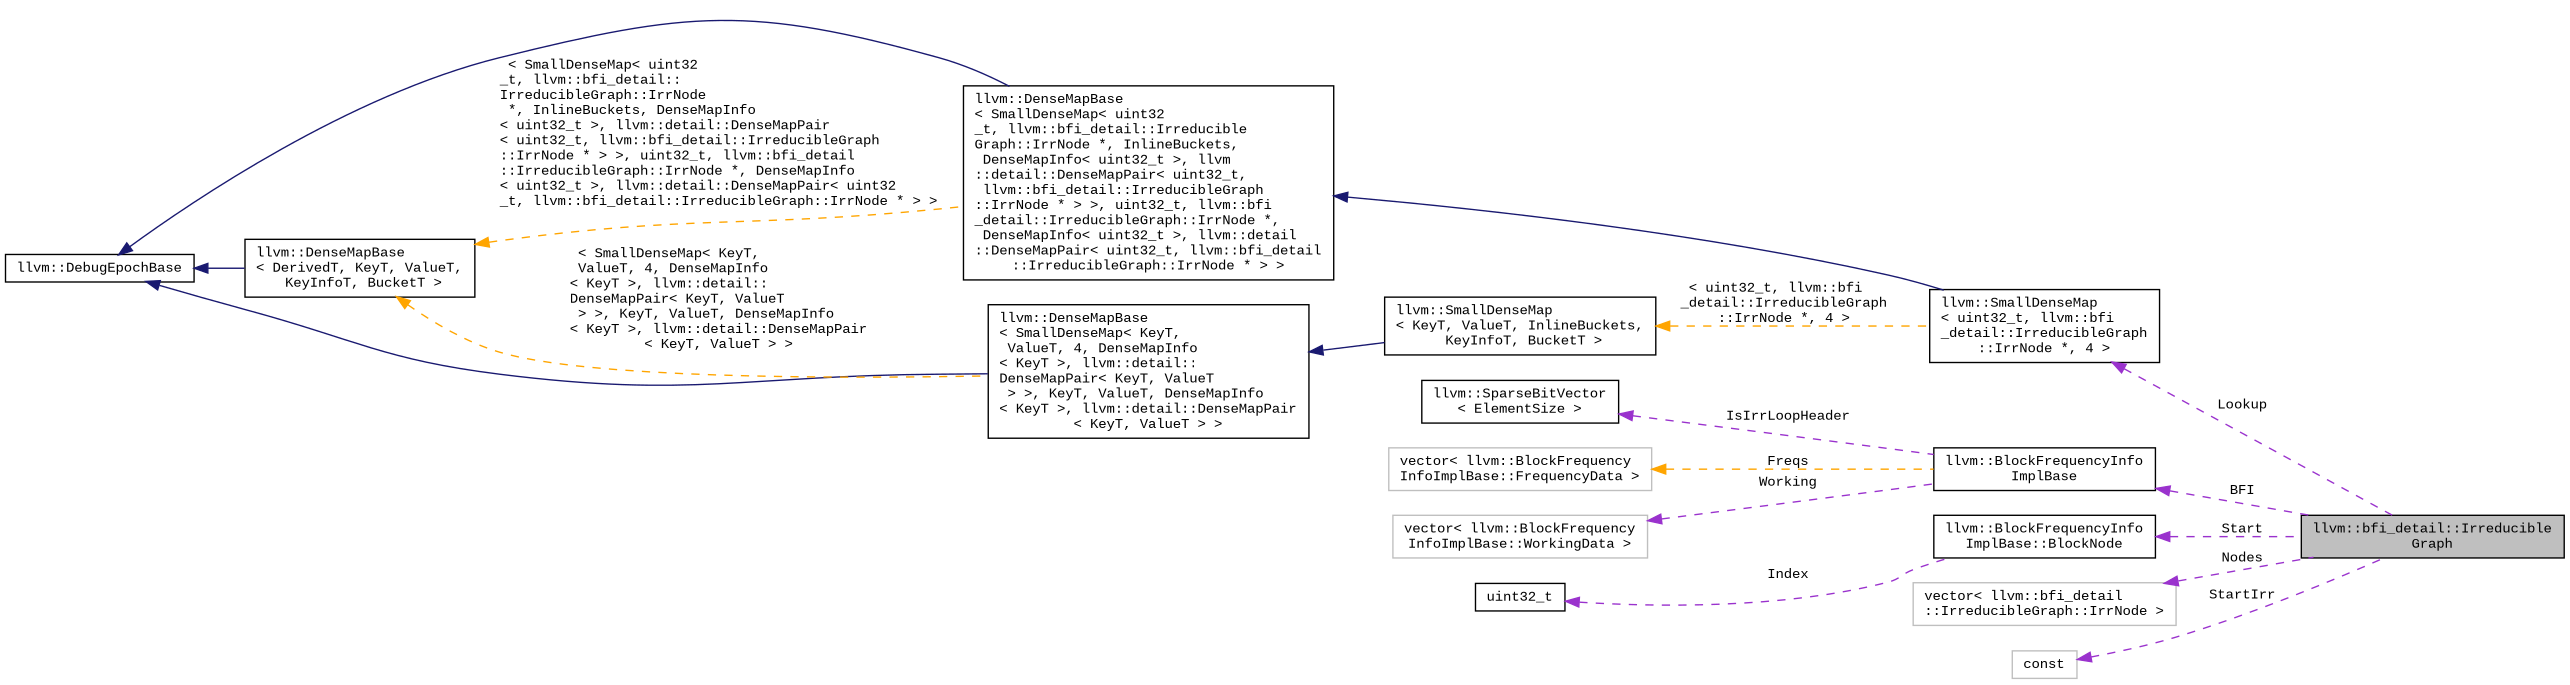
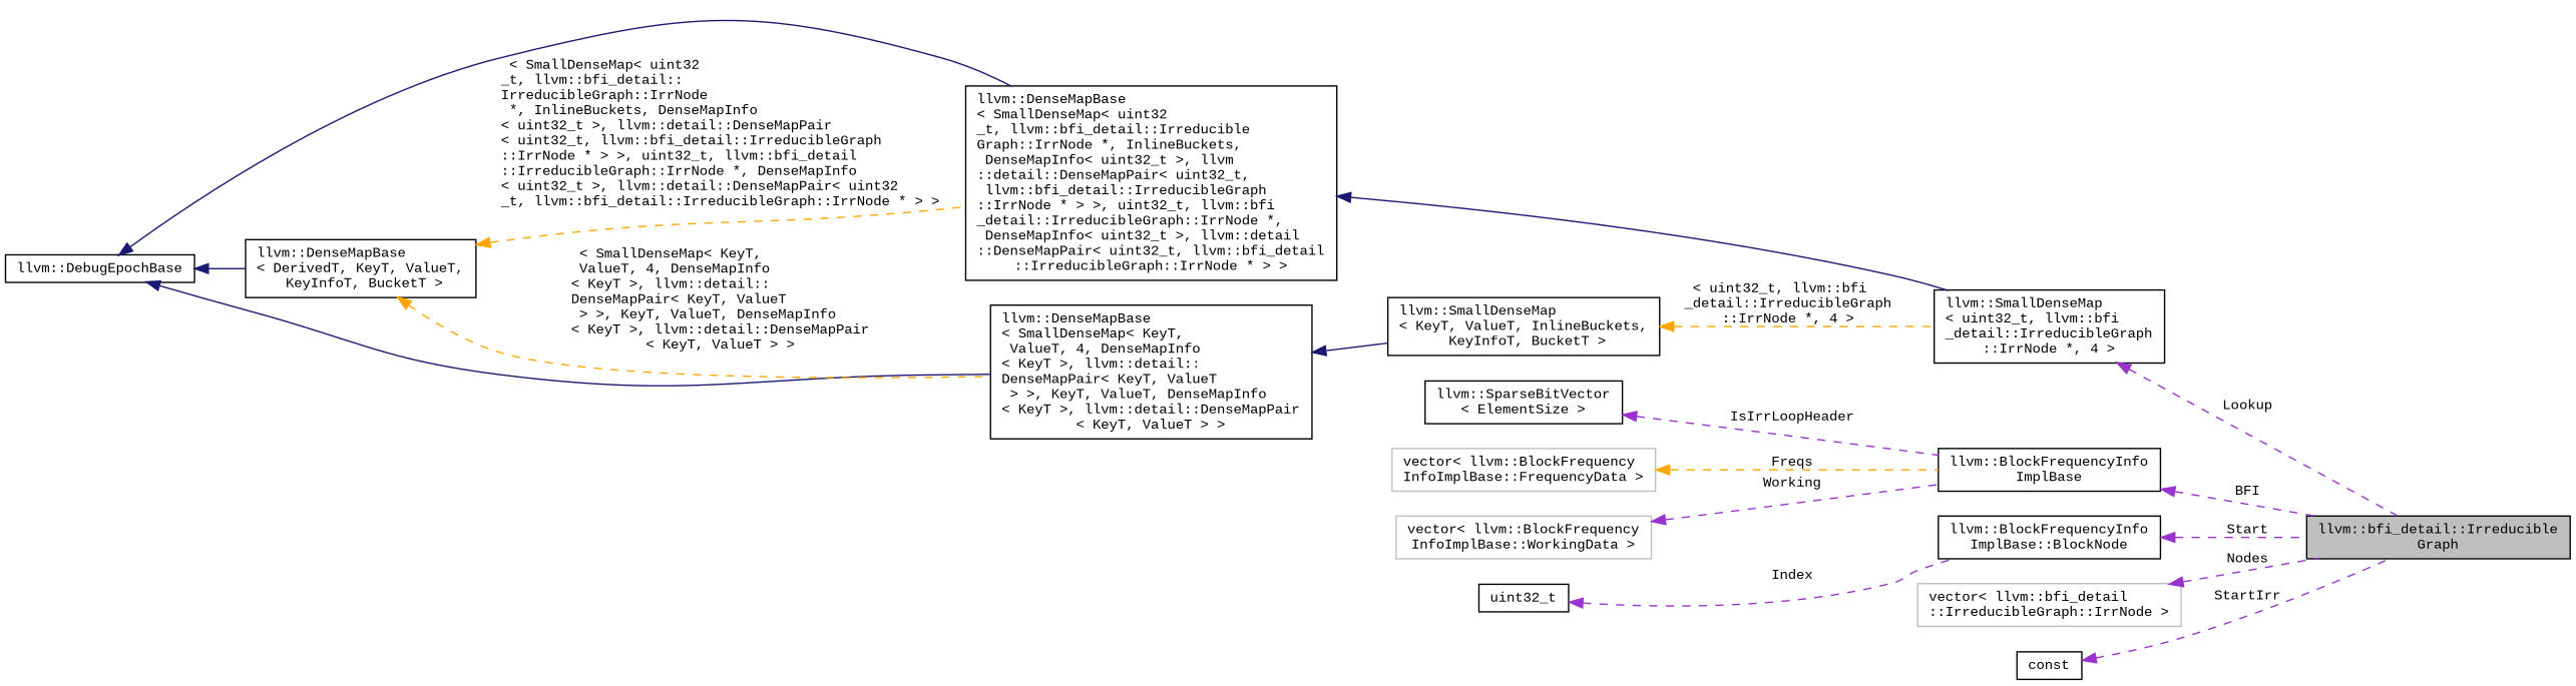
  digraph {
    fontname="Liberation Mono"
    rankdir=LR
    node [color=black fontname="Liberation Mono" fontsize=10 shape=record]
    edge [color=darkorchid3 dir=back fontname="Liberation Mono" fontsize=10 labelfontname=Helvetica labelfontsize=10 style=dashed]
    n1 [fillcolor=grey75 fontcolor=black height=0.2 label="llvm::bfi_detail::Irreducible\lGraph" style=filled width=0.4]
    n2 [height=0.2 label="llvm::SmallDenseMap\l\< uint32_t, llvm::bfi\l_detail::IrreducibleGraph\l::IrrNode *, 4 \>" width=0.4]
    n3 [height=0.2 label="llvm::DenseMapBase\l\< SmallDenseMap\< uint32\l_t, llvm::bfi_detail::Irreducible\lGraph::IrrNode *, InlineBuckets,\l DenseMapInfo\< uint32_t \>, llvm\l::detail::DenseMapPair\< uint32_t,\l llvm::bfi_detail::IrreducibleGraph\l::IrrNode * \> \>, uint32_t, llvm::bfi\l_detail::IrreducibleGraph::IrrNode *,\l DenseMapInfo\< uint32_t \>, llvm::detail\l::DenseMapPair\< uint32_t, llvm::bfi_detail\l::IrreducibleGraph::IrrNode * \> \>" width=0.4]
    n4 [height=0.2 label="llvm::DebugEpochBase" width=0.4]
    n5 [height=0.2 label="llvm::DenseMapBase\l\< DerivedT, KeyT, ValueT,\l KeyInfoT, BucketT \>" width=0.4]
    n6 [height=0.2 label="llvm::DenseMapBase\l\< SmallDenseMap\< KeyT,\l ValueT, 4, DenseMapInfo\l\< KeyT \>, llvm::detail::\lDenseMapPair\< KeyT, ValueT\l \> \>, KeyT, ValueT, DenseMapInfo\l\< KeyT \>, llvm::detail::DenseMapPair\l\< KeyT, ValueT \> \>" width=0.4]
    n7 [height=0.2 label="llvm::SmallDenseMap\l\< KeyT, ValueT, InlineBuckets,\l KeyInfoT, BucketT \>" width=0.4]
    n8 [height=0.2 label="llvm::BlockFrequencyInfo\lImplBase" width=0.4]
    n9 [height=0.2 label="llvm::SparseBitVector\l\< ElementSize \>" width=0.4]
    n10 [color=grey75 height=0.2 label="vector\< llvm::BlockFrequency\lInfoImplBase::FrequencyData \>" width=0.4]
    n11 [color=grey75 height=0.2 label="vector\< llvm::BlockFrequency\lInfoImplBase::WorkingData \>" width=0.4]
    n12 [height=0.2 label="llvm::BlockFrequencyInfo\lImplBase::BlockNode" width=0.4]
    n13 [height=0.2 label=uint32_t width=0.4]
    n14 [color=grey75 height=0.2 label="vector\< llvm::bfi_detail\l::IrreducibleGraph::IrrNode \>" width=0.4]
-   n15 [color=grey75 height=0.2 label=const width=0.4]
+   n15 [height=0.2 label=const width=0.4]
    n2 -> n1 [label=" Lookup"]
    n3 -> n2 [color=midnightblue style=solid]
    n4 -> n3 [color=midnightblue style=solid]
    n4 -> n5 [color=midnightblue style=solid]
    n4 -> n6 [color=midnightblue style=solid]
    n5 -> n3 [color=orange label=" \< SmallDenseMap\< uint32\l_t, llvm::bfi_detail::\lIrreducibleGraph::IrrNode\l *, InlineBuckets, DenseMapInfo\l\< uint32_t \>, llvm::detail::DenseMapPair\l\< uint32_t, llvm::bfi_detail::IrreducibleGraph\l::IrrNode * \> \>, uint32_t, llvm::bfi_detail\l::IrreducibleGraph::IrrNode *, DenseMapInfo\l\< uint32_t \>, llvm::detail::DenseMapPair\< uint32\l_t, llvm::bfi_detail::IrreducibleGraph::IrrNode * \> \>"]
    n5 -> n6 [color=orange label=" \< SmallDenseMap\< KeyT,\l ValueT, 4, DenseMapInfo\l\< KeyT \>, llvm::detail::\lDenseMapPair\< KeyT, ValueT\l \> \>, KeyT, ValueT, DenseMapInfo\l\< KeyT \>, llvm::detail::DenseMapPair\l\< KeyT, ValueT \> \>"]
    n6 -> n7 [color=midnightblue style=solid]
    n7 -> n2 [color=orange label=" \< uint32_t, llvm::bfi\l_detail::IrreducibleGraph\l::IrrNode *, 4 \>"]
    n8 -> n1 [label=" BFI"]
    n9 -> n8 [label=" IsIrrLoopHeader"]
    n10 -> n8 [color=orange label=" Freqs"]
    n11 -> n8 [label=" Working"]
    n12 -> n1 [label=" Start"]
    n13 -> n12 [label=" Index"]
    n14 -> n1 [label=" Nodes"]
    n15 -> n1 [label=" StartIrr"]
  }
